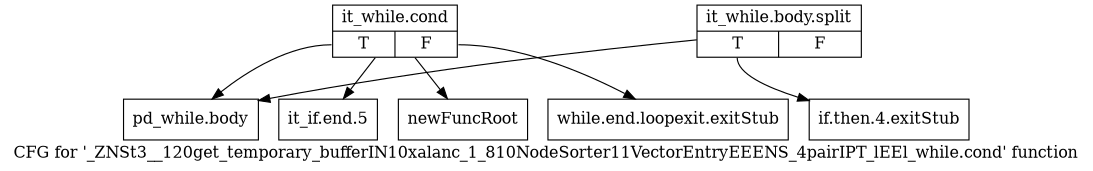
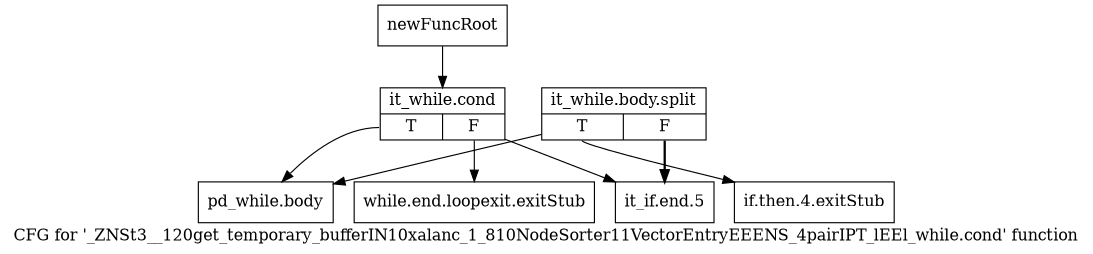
  digraph {
    label="CFG for '_ZNSt3__120get_temporary_bufferIN10xalanc_1_810NodeSorter11VectorEntryEEENS_4pairIPT_lEEl_while.cond' function"
    node [shape=record]
    edge [style=solid]
    n1 [label="{newFuncRoot}"]
    n2 [label="{it_while.cond|{<s0>T|<s1>F}}"]
    n3 [label="{while.end.loopexit.exitStub}"]
    n4 [label="{pd_while.body}"]
    n5 [label="{it_if.end.5}"]
    n6 [label="{if.then.4.exitStub}"]
    n7 [label="{it_while.body.split|{<s0>T|<s1>F}}"]
-   n2 -> n1
+   n1 -> n2
    n2 -> n3 [tailport=s1]
    n2 -> n4 [tailport=s0]
    n2 -> n5
    n7 -> n4
+   n7 -> n5 [style=bold tailport=s1]
    n7 -> n6 [tailport=s0]
  }
